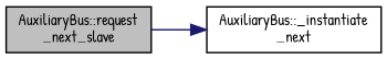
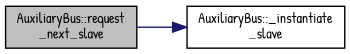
  digraph {
    rankdir=LR
    fontname="Patrick Hand"
    node [color=black fontname="Patrick Hand" fontsize=10 shape=record style=filled]
    n1 [fillcolor=grey75 fontcolor=black height=0.2 label="AuxiliaryBus::request\l_next_slave" width=0.4]
-   n2 [fillcolor=white height=0.2 label="AuxiliaryBus::_instantiate\l_next" width=0.4]
+   n2 [fillcolor=white height=0.2 label="AuxiliaryBus::_instantiate\l_slave" width=0.4]
    n1 -> n2 [color=midnightblue fontname="Patrick Hand" fontsize=10 labelfontname=Helvetica labelfontsize=10 style=solid]
  }
